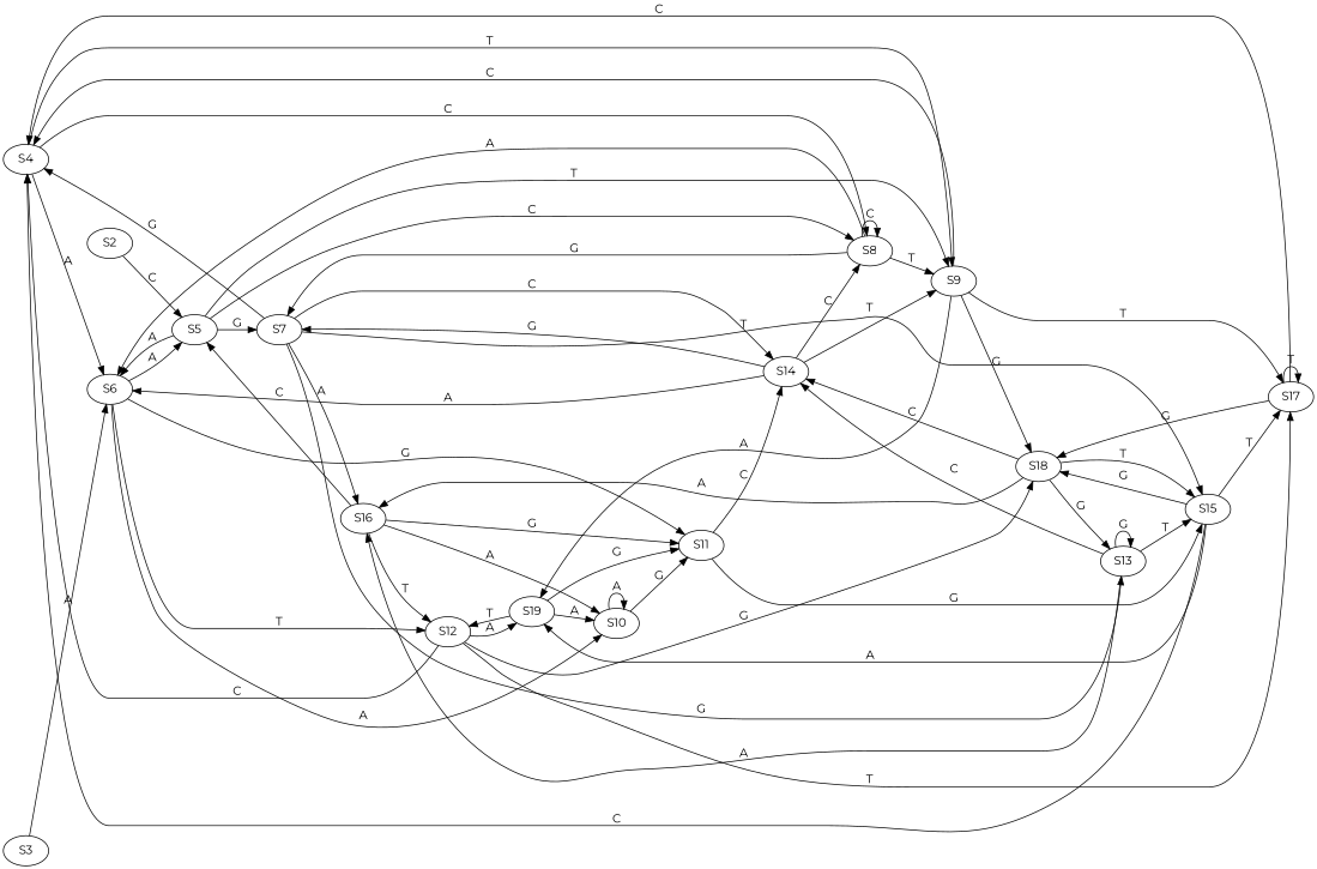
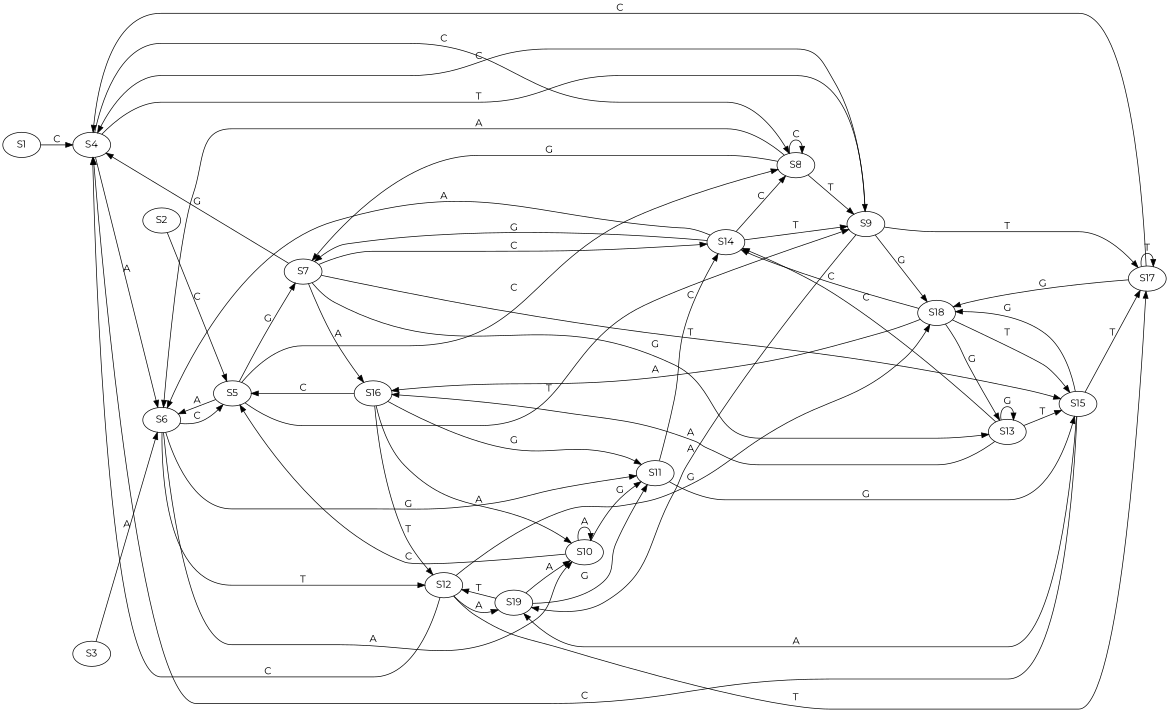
  strict digraph {
    fontname=Montserrat
    rankdir=LR
    node [fontname=Montserrat]
    edge [fontname=Montserrat]
+   S1
    S4
    S2
    S5
    S3
    S6
    S8
    S9
    S7
    S10
    S11
    S12
    S13
    S14
    S15
    S16
    S17
    S18
    S19
+   S1 -> S4 [label=C]
    S4 -> S6 [label=A]
    S4 -> S8 [label=C]
    S4 -> S9 [label=T]
    S2 -> S5 [label=C]
    S5 -> S6 [label=A]
    S5 -> S8 [label=C]
    S5 -> S9 [label=T]
    S5 -> S7 [label=G]
    S3 -> S6 [label=A]
-   S6 -> S5 [label=A]
+   S6 -> S5 [label=C]
    S6 -> S10 [label=A]
    S6 -> S11 [label=G]
    S6 -> S12 [label=T]
    S8 -> S6 [label=A]
    S8 -> S8 [label=C]
    S8 -> S9 [label=T]
    S8 -> S7 [label=G]
    S9 -> S4 [label=C]
    S9 -> S17 [label=T]
    S9 -> S18 [label=G]
    S9 -> S19 [label=A]
    S7 -> S4 [label=G]
    S7 -> S13 [label=G]
    S7 -> S14 [label=C]
    S7 -> S15 [label=T]
    S7 -> S16 [label=A]
+   S10 -> S5 [label=C]
    S10 -> S10 [label=A]
    S10 -> S11 [label=G]
    S11 -> S14 [label=C]
    S11 -> S15 [label=G]
    S12 -> S4 [label=C]
    S12 -> S17 [label=T]
    S12 -> S18 [label=G]
    S12 -> S19 [label=A]
    S13 -> S13 [label=G]
    S13 -> S14 [label=C]
    S13 -> S15 [label=T]
    S13 -> S16 [label=A]
    S14 -> S6 [label=A]
    S14 -> S8 [label=C]
    S14 -> S9 [label=T]
    S14 -> S7 [label=G]
    S15 -> S4 [label=C]
    S15 -> S17 [label=T]
    S15 -> S18 [label=G]
    S15 -> S19 [label=A]
    S16 -> S5 [label=C]
    S16 -> S10 [label=A]
    S16 -> S11 [label=G]
    S16 -> S12 [label=T]
    S17 -> S4 [label=C]
    S17 -> S17 [label=T]
    S17 -> S18 [label=G]
    S18 -> S13 [label=G]
    S18 -> S14 [label=C]
    S18 -> S15 [label=T]
    S18 -> S16 [label=A]
    S19 -> S10 [label=A]
    S19 -> S11 [label=G]
    S19 -> S12 [label=T]
  }
